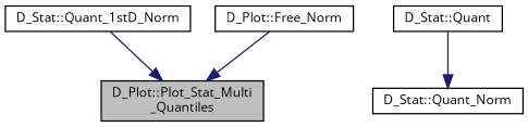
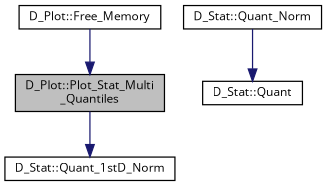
  digraph {
    fontname="Open Sans"
    rankdir=TB
    node [color=black fillcolor=white fontname="Open Sans" fontsize=10 shape=record style=filled]
    edge [color=midnightblue fontname="Open Sans" fontsize=10 labelfontname=Helvetica labelfontsize=10 style=solid]
    n1 [fillcolor=grey75 fontcolor=black height=0.2 label="D_Plot::Plot_Stat_Multi\l_Quantiles" width=0.4]
    n2 [height=0.2 label="D_Stat::Quant_1stD_Norm" width=0.4]
-   n3 [height=0.2 label="D_Plot::Free_Norm" width=0.4]
+   n3 [height=0.2 label="D_Plot::Free_Memory" width=0.4]
    n4 [height=0.2 label="D_Stat::Quant_Norm" width=0.4]
    n5 [height=0.2 label="D_Stat::Quant" width=0.4]
-   n2 -> n1
+   n1 -> n2
    n3 -> n1
-   n5 -> n4
+   n4 -> n5
  }
